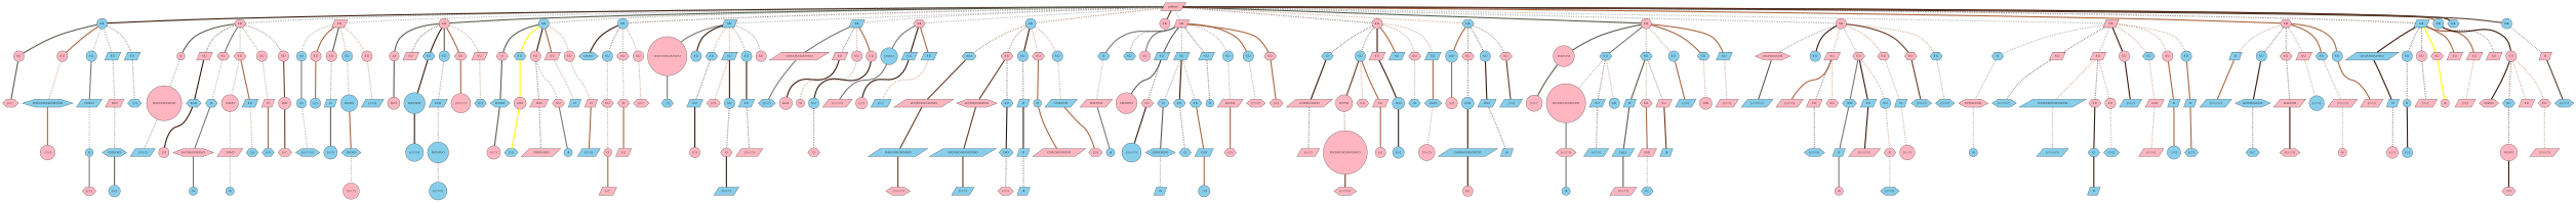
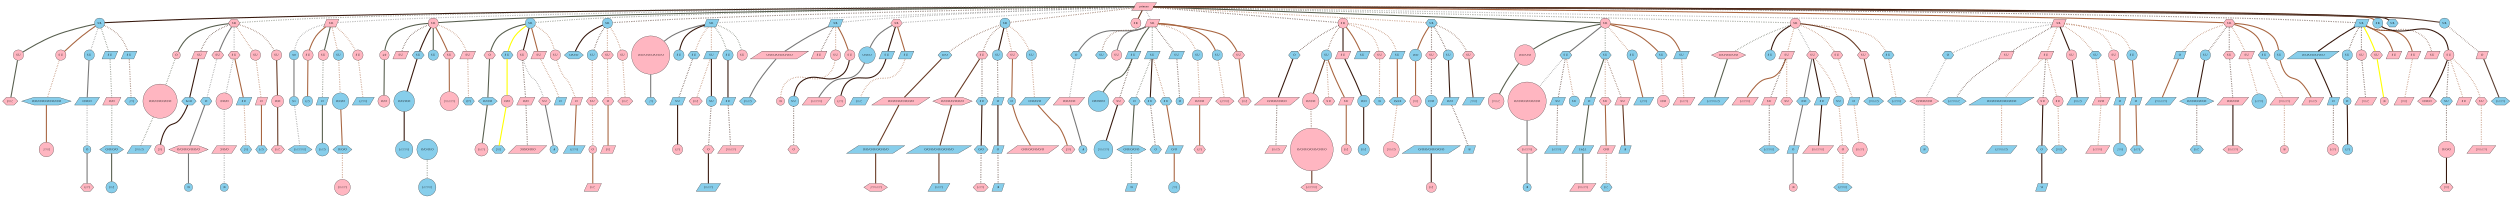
  graph {
    fontname="EB Garamond"
    rankdir=TB
    node [fillcolor=skyblue fontname="EB Garamond" shape=circle style=filled]
    edge [color="#A86540" fontname="EB Garamond" penwidth=5 style=dotted]
    n1 [label="S R"]
    n2 [fillcolor=lightpink label="S U"]
    n3 [fillcolor=lightpink label="S U"]
    n4 [label="S U"]
    n5 [label="S U" shape=parallelogram]
    n6 [label="S U" shape=parallelogram]
    primary [fillcolor=lightpink shape=parallelogram]
    n8 [fillcolor=lightpink label="S R" shape=hexagon]
    n9 [fillcolor=lightpink label="S R" shape=parallelogram]
    n10 [fillcolor=lightpink label="S R"]
    n11 [label="S R"]
    n12 [label="S R"]
    n13 [label="S R" shape=parallelogram]
    n14 [label="S R" shape=parallelogram]
    n15 [fillcolor=lightpink label="S R" shape=hexagon]
    n16 [label="S R"]
    n17 [fillcolor=lightpink label="S R"]
    n18 [fillcolor=lightpink label="S R" shape=parallelogram]
    n19 [fillcolor=lightpink label="S R"]
    n20 [label="S R" shape=hexagon]
    n21 [fillcolor=lightpink label="S R"]
    n22 [fillcolor=lightpink label="S R"]
    n23 [fillcolor=lightpink label="S R" shape=parallelogram]
    n24 [fillcolor=lightpink label="S R" shape=hexagon]
    n25 [label="S R" shape=parallelogram]
    n26 [label="S R"]
    n27 [label="S R" shape=hexagon]
    n28 [label="S R"]
    n29 [fillcolor=lightpink label=O]
    n30 [fillcolor=lightpink label="S U" shape=parallelogram]
    n31 [fillcolor=lightpink label="S U" shape=hexagon]
    n32 [fillcolor=lightpink label="S U" shape=hexagon]
    n33 [fillcolor=lightpink label="S U"]
    n34 [fillcolor=lightpink label="S U"]
    "3:0"
    n36 [fillcolor=lightpink label="S U"]
    n37 [fillcolor=lightpink label="S U"]
    n38 [label="S U"]
    n39 [fillcolor=lightpink label="S U"]
    "4:0" [fillcolor=lightpink]
    n41 [fillcolor=lightpink label="S U" shape=parallelogram]
    n42 [label="S U" shape=hexagon]
    n43 [label="S U"]
    n44 [fillcolor=lightpink label="S U" shape=hexagon]
    n45 [fillcolor=lightpink label="S U" shape=parallelogram]
    n46 [fillcolor=lightpink label=O shape=hexagon]
    n47 [label="S U" shape=hexagon]
    n48 [fillcolor=lightpink label="S U"]
    n49 [fillcolor=lightpink label="S U" shape=parallelogram]
    n50 [fillcolor=lightpink label="S U"]
    n51 [label="O/O/O" shape=hexagon]
    n52 [label="S U"]
    n53 [fillcolor=lightpink label="S U" shape=hexagon]
    n54 [fillcolor=lightpink label="S U"]
    n55 [fillcolor=lightpink label="O/O/O/O/O/O/O/O"]
    n56 [label="S U"]
    n57 [label="S U" shape=hexagon]
    n58 [label="S U" shape=parallelogram]
    n59 [label="S U"]
    n60 [fillcolor=lightpink label="S U"]
    n61 [fillcolor=lightpink label="O/O/O/O/O/O/O/O" shape=parallelogram]
    n62 [fillcolor=lightpink label="S U" shape=parallelogram]
    n63 [fillcolor=lightpink label="S U"]
    n64 [fillcolor=lightpink label="S U"]
    n65 [label="O/O/O"]
    n66 [label="S U" shape=parallelogram]
    n67 [label="S U" shape=parallelogram]
    n68 [label="O/O" shape=hexagon]
    n69 [fillcolor=lightpink label="S U" shape=hexagon]
    n70 [label="S U"]
    n71 [fillcolor=lightpink label="S U" shape=hexagon]
    n72 [label="S U"]
    n73 [label=O shape=hexagon]
    n74 [label="S U" shape=hexagon]
    n75 [fillcolor=lightpink label="S U"]
    n76 [label="S U" shape=parallelogram]
    n77 [label="S U" shape=parallelogram]
    n78 [label="S U" shape=parallelogram]
    n79 [label="S U"]
    n80 [label="S U"]
    n81 [fillcolor=lightpink label="S U" shape=hexagon]
    n82 [label=O shape=hexagon]
    n83 [label="S U"]
    n84 [fillcolor=lightpink label="S U" shape=parallelogram]
    n85 [label="S U" shape=parallelogram]
    n86 [fillcolor=lightpink label="S U" shape=hexagon]
    n87 [label="S U" shape=parallelogram]
    n88 [label="O/O"]
    n89 [fillcolor=lightpink label="S U" shape=hexagon]
    n90 [label="S U"]
    n91 [fillcolor=lightpink label="S U" shape=hexagon]
    n92 [fillcolor=lightpink label="O/O/O/O"]
    n93 [label="S U" shape=hexagon]
    n94 [label="S U" shape=hexagon]
    n95 [label="S U"]
    n96 [label="S U" shape=hexagon]
    n97 [label="S U" shape=parallelogram]
    n98 [fillcolor=lightpink label="O/O/O/O/O/O" shape=hexagon]
    n99 [label="S U"]
    n100 [fillcolor=lightpink label="S U" shape=parallelogram]
    n101 [fillcolor=lightpink label="S U" shape=hexagon]
    n102 [fillcolor=lightpink label="S U" shape=hexagon]
    n103 [fillcolor=lightpink label="S U" shape=hexagon]
    n104 [label="S U" shape=hexagon]
    n105 [label=O shape=hexagon]
    n106 [fillcolor=lightpink label="S U" shape=parallelogram]
    n107 [fillcolor=lightpink label="S U" shape=parallelogram]
    n108 [fillcolor=lightpink label="S U"]
    n109 [label="S U" shape=hexagon]
    n110 [fillcolor=lightpink label="S U"]
    n111 [label="S U"]
    n112 [label=O shape=parallelogram]
    n113 [label="S U"]
    n114 [fillcolor=lightpink label="S U" shape=hexagon]
    n115 [fillcolor=lightpink label="S U" shape=parallelogram]
    n116 [label="S U" shape=hexagon]
    n117 [label="S U"]
    n118 [label="O/O/O/O/O/O/O" shape=parallelogram]
    n119 [label="S U"]
    n120 [fillcolor=lightpink label="S U"]
    n121 [fillcolor=lightpink label="S U" shape=hexagon]
    n122 [fillcolor=lightpink label="S U" shape=parallelogram]
    n123 [fillcolor=lightpink label="S U" shape=parallelogram]
    n124 [fillcolor=lightpink label="S U" shape=parallelogram]
    n125 [fillcolor=lightpink label="S U"]
    n126 [fillcolor=lightpink label=O shape=parallelogram]
    n127 [fillcolor=lightpink label="(////)" shape=hexagon]
    n128 [label="O/O/O/O/O/O/O/O/O" shape=hexagon]
    n129 [label="O/O/O" shape=parallelogram]
    n130 [fillcolor=lightpink label="O/O" shape=parallelogram]
    n131 [label="(///)" shape=hexagon]
    n132 [fillcolor=lightpink label="(/////)"]
    n133 [label=O]
    n134 [fillcolor=lightpink label="(///)" shape=hexagon]
    n135 [label="O/O/O/O" shape=hexagon]
    n136 [label="(///)"]
    n137 [fillcolor=lightpink label="O/O/O/O/O/O/O"]
    "2s1:0" [shape=hexagon]
    n139 [label=O shape=hexagon]
    n140 [fillcolor=lightpink label="O/O/O"]
    n141 [label="S U" shape=parallelogram]
    n142 [fillcolor=lightpink label=O shape=parallelogram]
    n143 [fillcolor=lightpink label="O/O"]
    n144 [label="(//////)" shape=parallelogram]
    n145 [fillcolor=lightpink label="(//)"]
    n146 [fillcolor=lightpink label="O/O/O/O/O/O/O" shape=hexagon]
    n147 [label="\\8"]
    n148 [fillcolor=lightpink label="O/O/O" shape=parallelogram]
    n149 [label="(//)" shape=hexagon]
    n150 [label="\\8"]
    n151 [label="(//)" shape=hexagon]
    n152 [fillcolor=lightpink label="(///)" shape=hexagon]
    "3:1"
    n154 [label="(//)"]
    n155 [label=O shape=parallelogram]
    n156 [label="O/O/O"]
    n157 [label="(/////)" shape=parallelogram]
    n158 [label="(/////////)" shape=hexagon]
    n159 [label="(////)"]
    n160 [label="O/O/O" shape=hexagon]
    n161 [fillcolor=lightpink label="(//////)"]
    n162 [fillcolor=lightpink label="O/O"]
    n163 [label="O/O/O/O"]
-   n164 [label="O?O" shape=parallelogram]
    n165 [fillcolor=lightpink label="(////////)"]
    n166 [label="(??)" shape=hexagon]
    n167 [label="(///////)"]
    n168 [label="O/O/O/O"]
    n169 [label="(///////)"]
    n170 [label="O/O/O" shape=hexagon]
    n171 [fillcolor=lightpink label="O/O"]
    n172 [fillcolor=lightpink label="O/O" shape=parallelogram]
    n173 [fillcolor=lightpink label="S U" shape=hexagon]
    n174 [label=O shape=parallelogram]
    n175 [fillcolor=lightpink label=O shape=parallelogram]
    n176 [fillcolor=lightpink label="(////)"]
    n177 [label="(///)" shape=hexagon]
    n178 [fillcolor=lightpink label="O?O?O?O?O" shape=parallelogram]
    n179 [label="\\8"]
    n180 [label="(/////)" shape=parallelogram]
    n181 [fillcolor=lightpink label="S U" shape=hexagon]
    n182 [fillcolor=lightpink label=O shape=hexagon]
    n183 [fillcolor=lightpink label="(////)" shape=hexagon]
    n184 [fillcolor=lightpink label=O]
    n185 [fillcolor=lightpink label="(///)" shape=parallelogram]
    n186 [fillcolor=lightpink label="(//)" shape=parallelogram]
    n187 [label="(//)" shape=hexagon]
    n188 [label="S U" shape=parallelogram]
    n189 [fillcolor=lightpink label="(///)" shape=hexagon]
    n190 [label="S U"]
    n191 [label="S U" shape=parallelogram]
    n192 [fillcolor=lightpink label="(//)"]
    n193 [fillcolor=lightpink label=O shape=hexagon]
    n194 [label="(//////)" shape=parallelogram]
    n195 [fillcolor=lightpink label="(///////)" shape=parallelogram]
    n196 [label="(/////)" shape=hexagon]
-   "8s1:0" [fillcolor=lightpink]
    n198 [fillcolor=lightpink label="\\8"]
    n199 [label="S U"]
    n200 [fillcolor=lightpink label=O shape=hexagon]
    n201 [fillcolor=lightpink label="(////////)" shape=parallelogram]
    n202 [fillcolor=lightpink label="(///)"]
    n203 [label="(////)" shape=parallelogram]
    n204 [fillcolor=lightpink label="O/O/O/O/O/O/O/O" shape=parallelogram]
    n205 [fillcolor=lightpink label="O/O/O/O/O/O/O" shape=hexagon]
    n206 [label="S U" shape=hexagon]
    n207 [label=O shape=parallelogram]
    n208 [label=O]
    n209 [label="O/O/O/O" shape=parallelogram]
    n210 [label="O/O/O/O/O/O/O/O" shape=parallelogram]
    n211 [fillcolor=lightpink label="(/////////)" shape=hexagon]
    n212 [label="O/O/O/O/O/O/O/O/O" shape=parallelogram]
    n213 [label="O/O" shape=hexagon]
    n214 [label="(/////)" shape=parallelogram]
    n215 [fillcolor=lightpink label="(////)" shape=hexagon]
    n216 [label=O shape=parallelogram]
    n217 [label="\\8" shape=parallelogram]
    n218 [fillcolor=lightpink label="O/O/O/O/O/O/O" shape=parallelogram]
    n219 [fillcolor=lightpink label="(///)" shape=hexagon]
    n220 [fillcolor=lightpink label="O/O/O/O" shape=parallelogram]
-   n221 [fillcolor=lightpink label="O?O?O?O"]
+   n221 [label="O?O?O?O"]
    n222 [fillcolor=lightpink label="S U" shape=hexagon]
    n223 [label=O shape=hexagon]
    n224 [label="S U" shape=hexagon]
    n225 [label="S U" shape=hexagon]
    n226 [label=O]
    n227 [fillcolor=lightpink label="O/O/O" shape=parallelogram]
    n228 [fillcolor=lightpink label="(//////)" shape=hexagon]
    n229 [fillcolor=lightpink label="(///)" shape=hexagon]
    n230 [label="\\8"]
    n231 [label="(////////)"]
    n232 [label="O/O/O/O/O" shape=hexagon]
    n233 [label=O shape=hexagon]
    n234 [label="O/O" shape=parallelogram]
    n235 [label="\\8" shape=parallelogram]
    n236 [label="(///)"]
    n237 [fillcolor=lightpink label="(//)" shape=hexagon]
    n238 [fillcolor=lightpink label="O/O/O/O/O/O" shape=parallelogram]
    n239 [fillcolor=lightpink label="O/O/O"]
    n240 [fillcolor=lightpink label="S U" shape=hexagon]
    n241 [fillcolor=lightpink label="S U" shape=parallelogram]
    n242 [label="O/O"]
    n243 [label="\\8" shape=hexagon]
    "13s5:0" [shape=hexagon]
    n245 [fillcolor=lightpink label="(/////)" shape=parallelogram]
    n246 [fillcolor=lightpink label="O/O/O/O/O/O/O/O/O"]
    n247 [fillcolor=lightpink label="(//)"]
    n248 [fillcolor=lightpink label="(////////)" shape=hexagon]
    n249 [label="(///)"]
    n250 [fillcolor=lightpink label="(//////)"]
    n251 [fillcolor=lightpink label="(///)"]
    n252 [label="O/O"]
    n253 [label="O/O" shape=parallelogram]
    n254 [label="(/////)" shape=parallelogram]
    n255 [label="O/O/O/O/O/O/O/O" shape=parallelogram]
    n256 [fillcolor=lightpink label="(//)"]
    n257 [label="\\8" shape=parallelogram]
    n258 [fillcolor=lightpink label="(//////)"]
    n259 [fillcolor=lightpink label="O/O/O/O/O/O/O/O"]
    n260 [label="S U" shape=parallelogram]
    n261 [label="S U"]
    n262 [label=O shape=parallelogram]
    n263 [fillcolor=lightpink label="S U" shape=hexagon]
    n264 [fillcolor=lightpink label="S U" shape=parallelogram]
    n265 [label="(////)" shape=parallelogram]
    n266 [fillcolor=lightpink label="O/O"]
    n267 [fillcolor=lightpink label="(/////)" shape=parallelogram]
    n268 [fillcolor=lightpink label="(///////)" shape=hexagon]
    n269 [label="(//////)" shape=parallelogram]
    n270 [label="\\8"]
    "15s2:1" [shape=parallelogram]
    n272 [fillcolor=lightpink label="O/O" shape=parallelogram]
    n273 [label="\\8" shape=parallelogram]
    n274 [fillcolor=lightpink label="(///////)" shape=parallelogram]
    n275 [label="(//)" shape=hexagon]
    n276 [label="(/////////)" shape=parallelogram]
    n277 [fillcolor=lightpink label="(///////)" shape=parallelogram]
    n278 [fillcolor=lightpink label="S U" shape=parallelogram]
    n279 [fillcolor=lightpink label="S U" shape=hexagon]
    n280 [label="O/O" shape=hexagon]
    n281 [label="S U" shape=parallelogram]
    n282 [label="S U"]
    n283 [label=O shape=parallelogram]
    n284 [label="(///////)" shape=hexagon]
    n285 [label="(//////)" shape=hexagon]
    n286 [label="(///////)" shape=hexagon]
    n287 [label=O shape=parallelogram]
    n288 [fillcolor=lightpink label="(/////////)" shape=parallelogram]
    n289 [fillcolor=lightpink label=O shape=hexagon]
    n290 [fillcolor=lightpink label="\\8"]
    n291 [label="(//////)" shape=hexagon]
    n292 [fillcolor=lightpink label="(/////)"]
    n293 [fillcolor=lightpink label="O/O/O/O/O" shape=hexagon]
    n294 [label="(/////////)" shape=hexagon]
    n295 [label="O/O/O/O/O/O/O/O/O" shape=parallelogram]
    n296 [fillcolor=lightpink label="S U" shape=hexagon]
    n297 [fillcolor=lightpink label="S U"]
    n298 [label="(/////)" shape=parallelogram]
    n299 [fillcolor=lightpink label="O/O" shape=parallelogram]
    n300 [label=O shape=parallelogram]
    n301 [label=O shape=parallelogram]
    n302 [label="\\8"]
    n303 [label="(/////////)" shape=parallelogram]
    n304 [label=O shape=hexagon]
    n305 [label="(////)" shape=hexagon]
    n306 [label="\\8" shape=parallelogram]
    n307 [fillcolor=lightpink label="(//////)" shape=parallelogram]
    n308 [label="(////)"]
    n309 [label="(///)" shape=hexagon]
    n310 [label="(/////////)" shape=parallelogram]
    n311 [label="O/O/O/O/O/O" shape=hexagon]
    n312 [fillcolor=lightpink label="O/O/O/O" shape=parallelogram]
    n313 [label="(/////)"]
    n314 [fillcolor=lightpink label="(////////)" shape=parallelogram]
    n315 [fillcolor=lightpink label="(/////)" shape=parallelogram]
    n316 [label="(///)" shape=hexagon]
    n317 [fillcolor=lightpink label="(///////)" shape=hexagon]
    n318 [fillcolor=lightpink label="\\8"]
    n319 [label=O shape=parallelogram]
    n320 [label=O]
    n321 [fillcolor=lightpink label="(/////)" shape=parallelogram]
    n322 [fillcolor=lightpink label="\\8"]
    n323 [fillcolor=lightpink label="(////)" shape=parallelogram]
    n324 [fillcolor=lightpink label="(///)"]
    n325 [label="(//)"]
    n326 [fillcolor=lightpink label="O/O/O" shape=hexagon]
    n327 [label="S U" shape=hexagon]
    n328 [fillcolor=lightpink label="S U" shape=parallelogram]
    n329 [fillcolor=lightpink label="S U" shape=hexagon]
    n330 [fillcolor=lightpink label="O/O/O"]
    n331 [fillcolor=lightpink label="(////////)" shape=parallelogram]
    n332 [fillcolor=lightpink label="(///)" shape=hexagon]
    n333 [label="(//////)" shape=hexagon]
    n1 -- n2 [color="#575E4E" style=bold]
    n1 -- n3 [style=bold]
    n1 -- n4 [color="#777777"]
    n1 -- n5 [color="#575E4E"]
    n1 -- n6 [color="#673923"]
    n2 -- n127 [color="#575E4E" style=bold]
    n3 -- n128
    n4 -- n129 [color="#777777" style=bold]
    n5 -- n130 [color="#575E4E"]
    n6 -- n131 [color="#673923"]
    primary -- n1 [color="#35170C" style=bold]
    primary -- n8 [color="#575E4E"]
    primary -- n9 [color="#777777"]
    primary -- n10 [color="#575E4E" style=bold]
    primary -- n11 [color="#575E4E"]
    primary -- n12 [color="#35170C"]
    primary -- n13 [color="#777777"]
    primary -- n14 [color="#777777"]
    primary -- n15 [color="#777777"]
    primary -- n16 [color="#673923"]
    primary -- n17 [color="#673923" style=bold]
    primary -- n18 [color="#777777"]
    primary -- n19 [color="#35170C"]
    primary -- n20
    primary -- n21 [color="#575E4E" style=bold]
    primary -- n22 [color="#575E4E"]
    primary -- n23 [color="#777777"]
    primary -- n24 [style=bold]
    primary -- n25 [color="#35170C"]
    primary -- n26 [style=bold]
    primary -- n27 [color="#35170C" style=bold]
    primary -- n28 [color="#5A3D30" style=bold]
    n8 -- n29 [color="#575E4E" style=bold]
    n8 -- n30 [color="#35170C"]
    n8 -- n31 [color="#777777" style=bold]
    n8 -- n32 [color="#777777"]
    n8 -- n33
    n8 -- n34 [color="#673923"]
    n9 -- "3:0" [color="#777777"]
    n9 -- n36 [style=bold]
    n9 -- n37 [color="#575E4E" style=bold]
    n9 -- n38
    n9 -- n39
    n10 -- "4:0" [color="#575E4E" style=bold]
    n10 -- n41 [color="#35170C"]
    n10 -- n42 [color="#35170C" style=bold]
    n10 -- n43 [color="#575E4E" style=bold]
    n10 -- n44 [style=bold]
    n10 -- n45
    n11 -- n46 [color="#575E4E" style=bold]
    n11 -- n47 [color=yellow style=""]
    n11 -- n48 [color="#35170C" style=bold]
    n11 -- n49 [style=bold]
    n11 -- n50
    n12 -- n51 [color="#35170C" style=bold]
    n12 -- n52 [color="#35170C"]
    n12 -- n53
    n12 -- n54
    n13 -- n55 [color="#777777" style=bold]
    n13 -- n56 [color="#35170C" style=bold]
    n13 -- n57
    n13 -- n58
    n13 -- n59 [color="#575E4E"]
    n13 -- n60 [color="#575E4E"]
    n14 -- n61 [color="#777777" style=bold]
    n14 -- n62 [color="#35170C"]
    n14 -- n63
    n14 -- n64 [style=bold]
    n15 -- n65 [color="#777777" style=bold]
    n15 -- n66 [color="#35170C" style=bold]
    n15 -- n67 [style=bold]
    n16 -- n68 [color="#673923"]
    n16 -- n69 [color="#673923"]
    n16 -- n70 [color="#35170C" style=bold]
    n16 -- n71
    n16 -- n72
    n18 -- n73 [color="#777777" style=bold]
    n18 -- n74 [color="#673923"]
    n18 -- n75 [color="#777777" style=bold]
    n18 -- n76 [color="#575E4E" style=bold]
    n18 -- n77 [color="#575E4E"]
    n18 -- n78 [color="#35170C"]
    n18 -- n79
    n18 -- n80 [style=bold]
    n18 -- n81 [style=bold]
    n19 -- n82 [color="#35170C"]
    n19 -- n83 [color="#673923"]
    n19 -- n84 [color="#35170C" style=bold]
    n19 -- n85 [style=bold]
    n19 -- n86
    n19 -- n87
    n20 -- n88 [style=bold]
    n20 -- n89 [color="#35170C"]
    n20 -- n90 [color="#35170C"]
    n20 -- n91 [color="#673923"]
    n21 -- n92 [color="#575E4E" style=bold]
    n21 -- n93 [color="#777777" style=bold]
    n21 -- n94 [color="#575E4E"]
    n21 -- n95
    n21 -- n96 [style=bold]
    n21 -- n97 [style=bold]
    n22 -- n98 [color="#575E4E"]
    n22 -- n99 [color="#35170C" style=bold]
    n22 -- n100
    n22 -- n101 [color="#777777"]
    n22 -- n102
    n22 -- n103 [color="#673923" style=bold]
    n22 -- n104
    n23 -- n105 [color="#777777"]
    n23 -- n106 [color="#35170C"]
    n23 -- n107
    n23 -- n108 [color="#35170C" style=bold]
    n23 -- n109
    n23 -- n110
    n23 -- n111
    n24 -- n112
    n24 -- n113 [color="#35170C"]
    n24 -- n114 [color="#35170C"]
    n24 -- n115
    n24 -- n116 [style=bold]
    n24 -- n117 [style=bold]
    n25 -- n118 [color="#35170C" style=bold]
    n25 -- n119 [color="#35170C"]
    n25 -- n120 [color="#35170C"]
    n25 -- n121 [color=yellow style=""]
    n25 -- n122 [style=bold]
    n25 -- n123 [style=bold]
    n25 -- n124 [color="#673923"]
    n26 -- n125 [color="#35170C" style=bold]
    n28 -- n126 [color="#5A3D30"]
    n29 -- n137 [color="#575E4E"]
    n30 -- "2s1:0" [color="#35170C" style=bold]
    n31 -- n139 [color="#777777"]
    n32 -- n140 [color="#777777"]
    n32 -- n141 [style=bold]
    n33 -- n142
    n34 -- n143 [color="#673923" style=bold]
    "3:0" -- "3:1" [color="#777777" style=bold]
    n36 -- n154 [style=bold]
    n37 -- n155 [color="#575E4E"]
    n38 -- n156
    n39 -- n157
    "4:0" -- n162 [color="#575E4E" style=bold]
    n42 -- n163 [color="#35170C" style=bold]
-   n43 -- n164 [color="#575E4E"]
    n44 -- n165 [style=bold]
    n45 -- n166
    n46 -- n170 [color="#575E4E" style=bold]
    n47 -- n171 [color=yellow style=""]
    n48 -- n172 [color="#35170C"]
    n48 -- n173 [color="#777777"]
    n49 -- n174
    n50 -- n175
    n52 -- n181
    n53 -- n182
    n54 -- n183
    n55 -- n187 [color="#777777" style=bold]
    n57 -- n188 [color="#35170C"]
    n58 -- n189
    n58 -- n190 [color="#35170C" style=bold]
    n59 -- n191 [color="#35170C" style=bold]
    n61 -- n196 [color="#777777" style=bold]
-   n62 -- "8s1:0" [color="#35170C" style=bold]
    n63 -- n198
    n64 -- n199 [color="#35170C" style=bold]
    n65 -- n201 [color="#777777" style=bold]
    n66 -- n202 [color="#35170C" style=bold]
    n67 -- n203
    n68 -- n204 [color="#673923" style=bold]
    n69 -- n205 [color="#673923" style=bold]
    n69 -- n206 [color="#35170C"]
    n70 -- n207 [color="#35170C"]
    n71 -- n208 [style=bold]
    n72 -- n209
    n73 -- n220 [color="#777777"]
    n76 -- n221 [color="#575E4E" style=bold]
    n76 -- n222 [color="#35170C"]
    n77 -- n223 [color="#575E4E"]
    n77 -- n224 [color="#35170C" style=bold]
    n77 -- n225
    n78 -- n226 [color="#35170C"]
    n79 -- n227
    n80 -- n228
    n81 -- n229 [style=bold]
    n82 -- n238 [color="#35170C" style=bold]
    n83 -- n239 [color="#673923" style=bold]
    n83 -- n240
    n83 -- n241 [style=bold]
    n84 -- n242 [color="#35170C" style=bold]
    n86 -- n243
    n87 -- "13s5:0" [style=bold]
    n88 -- n251 [style=bold]
    n89 -- n252 [color="#35170C"]
    n90 -- n253 [color="#35170C" style=bold]
    n91 -- n254 [color="#673923" style=bold]
    n92 -- n258 [color="#575E4E" style=bold]
    n93 -- n259 [color="#777777"]
    n93 -- n260 [color="#35170C"]
    n93 -- n261
    n94 -- n262 [color="#575E4E" style=bold]
    n94 -- n263
    n94 -- n264 [color="#673923"]
    n95 -- n265 [style=bold]
    n96 -- n266
    n97 -- n267
    n98 -- n276 [color="#575E4E" style=bold]
    n100 -- n277 [style=bold]
    n100 -- n278 [color="#35170C"]
    n100 -- n279
    n101 -- n280 [color="#777777" style=bold]
    n101 -- n281 [color="#35170C" style=bold]
    n101 -- n282
    n102 -- n283
    n103 -- n284 [color="#673923" style=bold]
    n104 -- n285
    n105 -- n293 [color="#777777"]
    n106 -- n294 [color="#35170C"]
    n107 -- n295
    n107 -- n296 [color="#35170C"]
    n107 -- n297
    n108 -- n298 [color="#35170C" style=bold]
    n109 -- n299
    n110 -- n300 [style=bold]
    n111 -- n301 [style=bold]
    n112 -- n310 [style=bold]
    n113 -- n311 [color="#35170C" style=bold]
    n114 -- n312 [color="#35170C"]
    n115 -- n313
    n116 -- n314
    n117 -- n315 [style=bold]
    n118 -- n319 [color="#35170C" style=bold]
    n119 -- n320 [color="#35170C"]
    n120 -- n321 [color="#35170C"]
    n121 -- n322 [color=yellow style=""]
    n123 -- n323
    n125 -- n326 [color="#35170C" style=bold]
    n125 -- n327 [color="#35170C"]
    n125 -- n328
    n125 -- n329
    n126 -- n333 [color="#5A3D30" style=bold]
    n128 -- n132 [style=bold]
    n129 -- n133 [color="#777777"]
    n130 -- n135 [color="#575E4E"]
    n133 -- n134 [color="#777777" style=bold]
    n135 -- n136 [color="#575E4E" style=bold]
    n137 -- n144 [color="#575E4E"]
    "2s1:0" -- n145 [color="#35170C" style=bold]
    n139 -- n146 [color="#777777" style=bold]
    n140 -- n148 [color="#777777"]
    n141 -- n149
    n142 -- n151 [style=bold]
    n143 -- n152 [color="#673923" style=bold]
    n146 -- n147 [color="#777777" style=bold]
    n148 -- n150 [color="#777777"]
    "3:1" -- n158 [color="#777777"]
    n155 -- n159 [color="#575E4E" style=bold]
    n156 -- n160 [style=bold]
    n160 -- n161
    n163 -- n167 [color="#35170C" style=bold]
-   n164 -- n168 [color="#575E4E"]
    n168 -- n169 [color="#575E4E"]
    n170 -- n176 [color="#575E4E" style=bold]
    n171 -- n177 [color=yellow style=""]
    n172 -- n178 [color="#35170C"]
    n173 -- n179 [color="#777777" style=bold]
    n175 -- n180 [style=bold]
    n181 -- n184
    n182 -- n186 [style=bold]
    n184 -- n185 [style=bold]
    n188 -- n192 [color="#35170C" style=bold]
    n190 -- n193 [color="#35170C"]
    n191 -- n195 [color="#35170C"]
    n193 -- n194 [color="#35170C" style=bold]
    n199 -- n200 [color="#35170C"]
    n204 -- n210 [color="#673923" style=bold]
    n205 -- n212 [color="#673923" style=bold]
    n206 -- n213 [color="#35170C" style=bold]
    n207 -- n216 [color="#35170C" style=bold]
    n208 -- n218 [style=bold]
    n209 -- n219 [style=bold]
    n210 -- n211 [color="#673923" style=bold]
    n212 -- n214 [color="#673923" style=bold]
    n213 -- n215 [color="#35170C"]
    n216 -- n217 [color="#35170C"]
    n220 -- n230 [color="#777777" style=bold]
    n222 -- n231 [color="#35170C" style=bold]
    n223 -- n232 [color="#575E4E" style=bold]
    n224 -- n233 [color="#35170C"]
    n225 -- n234 [style=bold]
    n227 -- n237 [style=bold]
    n232 -- n235 [color="#575E4E"]
    n234 -- n236 [style=bold]
    n238 -- n245 [color="#35170C"]
    n239 -- n246 [color="#673923"]
    n241 -- n247 [style=bold]
    n242 -- n249 [color="#35170C" style=bold]
    "13s5:0" -- n250
    n246 -- n248 [color="#673923" style=bold]
    n252 -- n255 [color="#35170C" style=bold]
    n253 -- n257 [color="#35170C"]
    n255 -- n256 [color="#35170C" style=bold]
    n259 -- n268 [color="#777777" style=bold]
    n260 -- n269 [color="#35170C"]
    n262 -- "15s2:1" [color="#575E4E" style=bold]
    n263 -- n272 [style=bold]
    n264 -- n273 [color="#673923" style=bold]
    n268 -- n270 [color="#777777" style=bold]
    "15s2:1" -- n274 [color="#575E4E" style=bold]
    n272 -- n275
    n278 -- n286 [color="#35170C"]
    n280 -- n287 [color="#777777" style=bold]
    n281 -- n288 [color="#35170C" style=bold]
    n282 -- n289
    n283 -- n292
    n287 -- n290 [color="#777777" style=bold]
    n289 -- n291
    n293 -- n302 [color="#777777"]
    n295 -- n303
    n296 -- n304 [color="#35170C" style=bold]
    n297 -- n305
    n299 -- n307
    n300 -- n308 [style=bold]
    n301 -- n309 [style=bold]
    n304 -- n306 [color="#35170C" style=bold]
    n311 -- n316 [color="#35170C"]
    n312 -- n317 [color="#35170C" style=bold]
    n314 -- n318
    n319 -- n324 [color="#35170C"]
    n320 -- n325 [color="#35170C" style=bold]
    n327 -- n330 [color="#35170C"]
    n329 -- n331
    n330 -- n332 [color="#35170C" style=bold]
  }
